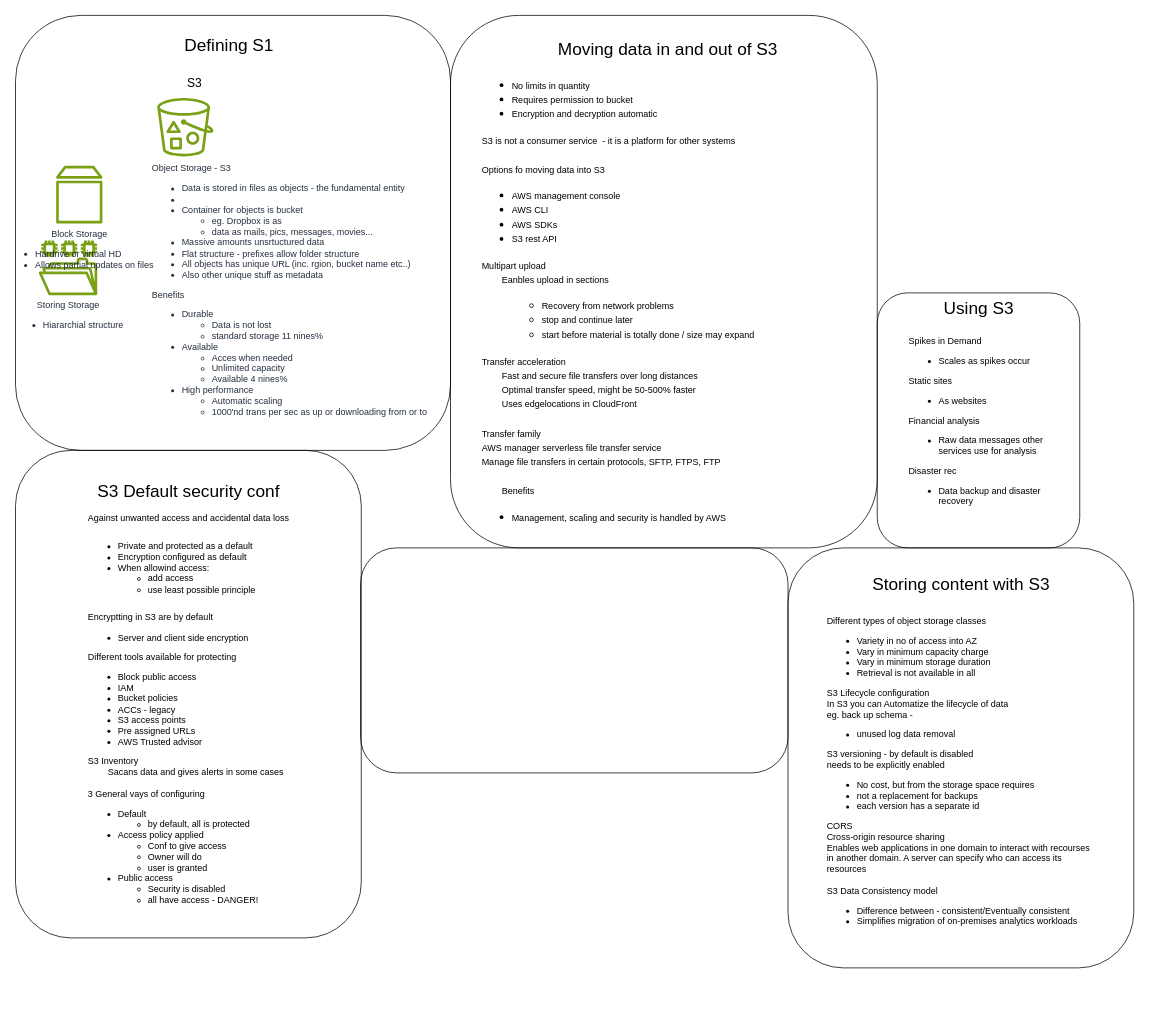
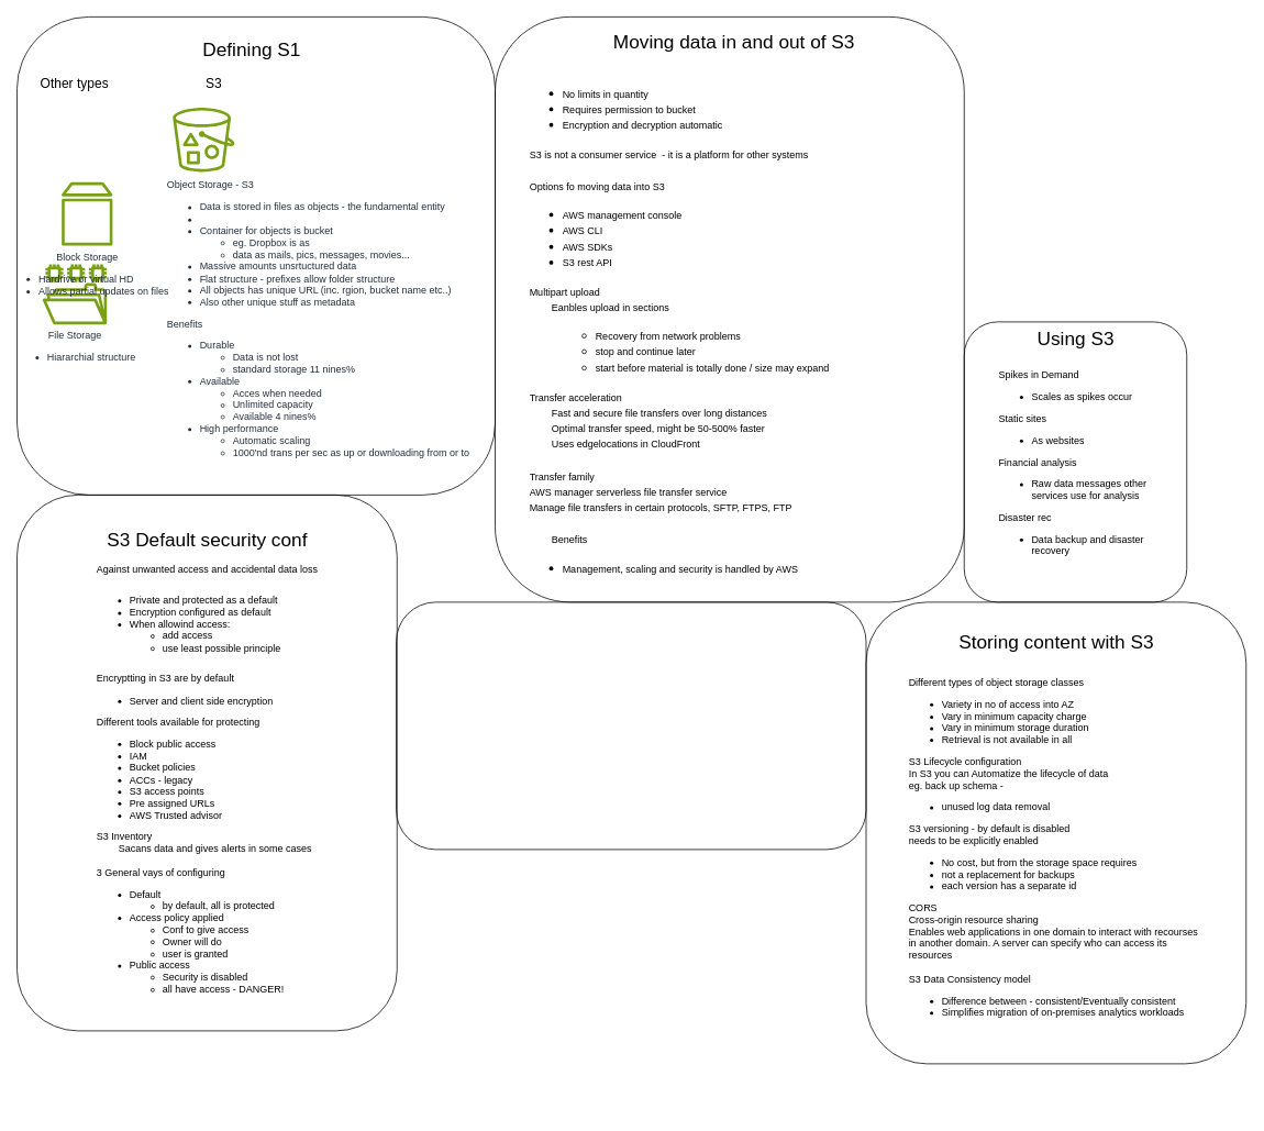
  <mxCell id="0" />
  <mxCell id="1" parent="0" />
  <mxCell id="2" value="" style="group" vertex="1" connectable="0" parent="1"><mxGeometry x="20" y="20" width="1491" height="1330" as="geometry" /></mxCell>
  <mxCell id="3" value="" style="group" parent="2" vertex="1" connectable="0"><mxGeometry width="580" height="640" as="geometry" /></mxCell>
  <mxCell id="4" value="" style="rounded=1;whiteSpace=wrap;html=1;fillColor=none;container=0;" parent="3" vertex="1"><mxGeometry width="580" height="580" as="geometry" /></mxCell>
  <mxCell id="5" value="&lt;font style=&quot;font-size: 23px;&quot;&gt;Defining S1&lt;/font&gt;" style="text;strokeColor=none;fillColor=none;html=1;align=center;verticalAlign=middle;whiteSpace=wrap;rounded=0;fontSize=16;container=0;" parent="3" vertex="1"><mxGeometry x="84.5" y="10" width="400" height="60" as="geometry" /></mxCell>
- <mxCell id="6" value="Storing Storage&lt;br&gt;&lt;ul&gt;&lt;li&gt;&lt;span style=&quot;background-color: initial;&quot;&gt;Hiararchial structure&lt;/span&gt;&lt;/li&gt;&lt;/ul&gt;" style="sketch=0;outlineConnect=0;fontColor=#232F3E;gradientColor=none;fillColor=#7AA116;strokeColor=none;dashed=0;verticalLabelPosition=bottom;verticalAlign=top;align=center;html=1;fontSize=12;fontStyle=0;aspect=fixed;pointerEvents=1;shape=mxgraph.aws4.file_system;container=0;" parent="3" vertex="1"><mxGeometry x="31" y="300" width="78" height="73" as="geometry" /></mxCell>
+ <mxCell id="6" value="File Storage&lt;br&gt;&lt;ul&gt;&lt;li&gt;&lt;span style=&quot;background-color: initial;&quot;&gt;Hiararchial structure&lt;/span&gt;&lt;/li&gt;&lt;/ul&gt;" style="sketch=0;outlineConnect=0;fontColor=#232F3E;gradientColor=none;fillColor=#7AA116;strokeColor=none;dashed=0;verticalLabelPosition=bottom;verticalAlign=top;align=center;html=1;fontSize=12;fontStyle=0;aspect=fixed;pointerEvents=1;shape=mxgraph.aws4.file_system;container=0;" parent="3" vertex="1"><mxGeometry x="31" y="300" width="78" height="73" as="geometry" /></mxCell>
  <mxCell id="7" value="" style="sketch=0;outlineConnect=0;fontColor=#232F3E;gradientColor=none;fillColor=#7AA116;strokeColor=none;dashed=0;verticalLabelPosition=bottom;verticalAlign=top;align=center;html=1;fontSize=12;fontStyle=0;aspect=fixed;pointerEvents=1;shape=mxgraph.aws4.bucket_with_objects;container=0;" parent="3" vertex="1"><mxGeometry x="189" y="110" width="75" height="78" as="geometry" /></mxCell>
  <mxCell id="8" value="Block Storage&lt;br&gt;&lt;ul style=&quot;text-align: left;&quot;&gt;&lt;li&gt;&lt;span style=&quot;background-color: initial;&quot;&gt;Hardrive or virtual HD&amp;nbsp;&lt;/span&gt;&lt;/li&gt;&lt;li&gt;&lt;span style=&quot;background-color: initial;&quot;&gt;Allows partial updates on files&lt;/span&gt;&lt;/li&gt;&lt;/ul&gt;" style="sketch=0;outlineConnect=0;fontColor=#232F3E;gradientColor=none;fillColor=#7AA116;strokeColor=none;dashed=0;verticalLabelPosition=bottom;verticalAlign=top;align=center;html=1;fontSize=12;fontStyle=0;aspect=fixed;pointerEvents=1;shape=mxgraph.aws4.volume;container=0;" parent="3" vertex="1"><mxGeometry x="54" y="200" width="62" height="78" as="geometry" /></mxCell>
  <mxCell id="9" value="&lt;span style=&quot;color: rgb(35, 47, 62); font-size: 12px; text-wrap: nowrap;&quot;&gt;Object Storage - S3&lt;/span&gt;&lt;div style=&quot;color: rgb(35, 47, 62); font-size: 12px; text-wrap: nowrap;&quot;&gt;&lt;ul&gt;&lt;li style=&quot;&quot;&gt;Data is stored in files as objects - the fundamental entity&lt;/li&gt;&lt;li&gt;&lt;/li&gt;&lt;li style=&quot;&quot;&gt;Container for objects is bucket&amp;nbsp;&lt;/li&gt;&lt;ul&gt;&lt;li&gt;eg. Dropbox is as&lt;/li&gt;&lt;li&gt;data as mails, pics, messages, movies...&lt;/li&gt;&lt;/ul&gt;&lt;li&gt;Massive amounts unsrtuctured data&lt;/li&gt;&lt;li style=&quot;&quot;&gt;Flat structure - prefixes allow folder structure&lt;/li&gt;&lt;li style=&quot;&quot;&gt;All objects has unique URL (inc. rgion, bucket name etc..)&lt;/li&gt;&lt;li style=&quot;&quot;&gt;Also other unique stuff as metadata&amp;nbsp;&lt;/li&gt;&lt;/ul&gt;&lt;div&gt;Benefits&lt;/div&gt;&lt;div&gt;&lt;ul&gt;&lt;li&gt;Durable&lt;/li&gt;&lt;ul&gt;&lt;li&gt;Data is not lost&lt;/li&gt;&lt;li&gt;standard storage 11 nines%&lt;/li&gt;&lt;/ul&gt;&lt;li&gt;Available&lt;/li&gt;&lt;ul&gt;&lt;li&gt;Acces when needed&lt;/li&gt;&lt;li&gt;Unlimited capacity&lt;/li&gt;&lt;li&gt;Available 4 nines%&lt;/li&gt;&lt;/ul&gt;&lt;li&gt;High performance&lt;/li&gt;&lt;ul&gt;&lt;li&gt;Automatic scaling&lt;/li&gt;&lt;li&gt;1000'nd trans per sec as up or downloading from or to&lt;/li&gt;&lt;/ul&gt;&lt;/ul&gt;&lt;/div&gt;&lt;/div&gt;" style="text;strokeColor=none;fillColor=none;html=1;align=left;verticalAlign=middle;whiteSpace=wrap;rounded=0;fontSize=16;container=0;" parent="3" vertex="1"><mxGeometry x="180" y="170" width="411" height="400" as="geometry" /></mxCell>
- <mxCell id="11" value="S3" style="text;strokeColor=none;fillColor=none;html=1;align=center;verticalAlign=middle;whiteSpace=wrap;rounded=0;fontSize=16;container=0;" parent="3" vertex="1"><mxGeometry x="169" y="80" width="140" height="20" as="geometry" /></mxCell>
+ <mxCell id="10" value="Other types" style="text;strokeColor=none;fillColor=none;html=1;align=center;verticalAlign=middle;whiteSpace=wrap;rounded=0;fontSize=16;container=0;" parent="3" vertex="1"><mxGeometry y="70" width="140" height="20" as="geometry" /></mxCell>
+ <mxCell id="11" value="S3" style="text;strokeColor=none;fillColor=none;html=1;align=center;verticalAlign=middle;whiteSpace=wrap;rounded=0;fontSize=16;container=0;" parent="3" vertex="1"><mxGeometry x="169" y="70" width="140" height="20" as="geometry" /></mxCell>
  <mxCell id="12" value="" style="group" vertex="1" connectable="0" parent="2"><mxGeometry x="580" width="569" height="710" as="geometry" /></mxCell>
  <mxCell id="13" value="" style="rounded=1;whiteSpace=wrap;html=1;fillColor=none;container=0;arcSize=16;" vertex="1" parent="12"><mxGeometry width="569" height="710" as="geometry" /></mxCell>
- <mxCell id="14" value="Moving data in and out of S3" style="text;strokeColor=none;fillColor=none;html=1;align=center;verticalAlign=middle;whiteSpace=wrap;rounded=0;fontSize=23;" parent="12" vertex="1"><mxGeometry x="100" y="30" width="380" height="30" as="geometry" /></mxCell>
+ <mxCell id="14" value="Moving data in and out of S3" style="text;strokeColor=none;fillColor=none;html=1;align=center;verticalAlign=middle;whiteSpace=wrap;rounded=0;fontSize=23;" parent="12" vertex="1"><mxGeometry x="100" y="15" width="380" height="30" as="geometry" /></mxCell>
  <mxCell id="15" value="&lt;ul style=&quot;text-align: center;&quot;&gt;&lt;li style=&quot;text-align: left;&quot;&gt;&lt;span style=&quot;font-size: 12px;&quot;&gt;No limits in quantity&lt;/span&gt;&lt;/li&gt;&lt;li style=&quot;text-align: left;&quot;&gt;&lt;span style=&quot;font-size: 12px;&quot;&gt;Requires permission to bucket&lt;/span&gt;&lt;/li&gt;&lt;li style=&quot;text-align: left;&quot;&gt;&lt;span style=&quot;font-size: 12px;&quot;&gt;Encryption and decryption automatic&lt;/span&gt;&lt;/li&gt;&lt;/ul&gt;&lt;div&gt;&lt;span style=&quot;font-size: 12px;&quot;&gt;S3 is not a consumer service&amp;nbsp; - it is a platform for other systems&lt;/span&gt;&lt;/div&gt;&lt;div&gt;&lt;span style=&quot;font-size: 12px;&quot;&gt;&lt;br&gt;&lt;/span&gt;&lt;/div&gt;&lt;div&gt;&lt;span style=&quot;font-size: 12px;&quot;&gt;Options fo moving data into S3&lt;/span&gt;&lt;/div&gt;&lt;div&gt;&lt;ul&gt;&lt;li&gt;&lt;span style=&quot;font-size: 12px;&quot;&gt;AWS management console&lt;/span&gt;&lt;/li&gt;&lt;li&gt;&lt;span style=&quot;font-size: 12px;&quot;&gt;AWS CLI&lt;/span&gt;&lt;/li&gt;&lt;li&gt;&lt;span style=&quot;font-size: 12px;&quot;&gt;AWS SDKs&lt;/span&gt;&lt;/li&gt;&lt;li&gt;&lt;span style=&quot;font-size: 12px;&quot;&gt;S3 rest API&lt;/span&gt;&lt;/li&gt;&lt;/ul&gt;&lt;div&gt;&lt;span style=&quot;font-size: 12px;&quot;&gt;Multipart upload&lt;/span&gt;&lt;/div&gt;&lt;/div&gt;&lt;div&gt;&lt;span style=&quot;font-size: 12px;&quot;&gt;&lt;span style=&quot;white-space: pre;&quot;&gt;&#09;&lt;/span&gt;Eanbles upload in sections&lt;br&gt;&lt;/span&gt;&lt;/div&gt;&lt;div&gt;&lt;ul&gt;&lt;ul&gt;&lt;li&gt;&lt;span style=&quot;font-size: 12px;&quot;&gt;Recovery from network problems&lt;/span&gt;&lt;/li&gt;&lt;li&gt;&lt;span style=&quot;font-size: 12px;&quot;&gt;stop and continue later&lt;/span&gt;&lt;/li&gt;&lt;li&gt;&lt;span style=&quot;font-size: 12px;&quot;&gt;start before material is totally done / size may expand&lt;/span&gt;&lt;/li&gt;&lt;/ul&gt;&lt;/ul&gt;&lt;div&gt;&lt;span style=&quot;font-size: 12px;&quot;&gt;Transfer acceleration&lt;/span&gt;&lt;/div&gt;&lt;/div&gt;&lt;div&gt;&lt;span style=&quot;font-size: 12px;&quot;&gt;&lt;span style=&quot;white-space: pre;&quot;&gt;&#09;&lt;/span&gt;Fast and secure file transfers over long distances&lt;br&gt;&lt;/span&gt;&lt;/div&gt;&lt;div&gt;&lt;span style=&quot;font-size: 12px;&quot;&gt;&lt;span style=&quot;white-space: pre;&quot;&gt;&#09;&lt;/span&gt;Optimal transfer speed, might be 50-500% faster&lt;/span&gt;&lt;/div&gt;&lt;div&gt;&lt;span style=&quot;font-size: 12px;&quot;&gt;&lt;span style=&quot;white-space: pre;&quot;&gt;&#09;&lt;/span&gt;Uses edgelocations in CloudFront&lt;br&gt;&lt;/span&gt;&lt;/div&gt;&lt;div&gt;&lt;span style=&quot;font-size: 12px;&quot;&gt;&lt;br&gt;&lt;/span&gt;&lt;/div&gt;&lt;div&gt;&lt;span style=&quot;font-size: 12px;&quot;&gt;Transfer family&lt;/span&gt;&lt;/div&gt;&lt;div&gt;&lt;span style=&quot;font-size: 12px;&quot;&gt;AWS manager serverless file transfer service&lt;/span&gt;&lt;/div&gt;&lt;div&gt;&lt;span style=&quot;font-size: 12px;&quot;&gt;Manage file transfers in certain protocols, SFTP, FTPS, FTP&lt;/span&gt;&lt;/div&gt;&lt;div&gt;&lt;span style=&quot;font-size: 12px;&quot;&gt;&lt;br&gt;&lt;/span&gt;&lt;/div&gt;&lt;div&gt;&lt;span style=&quot;font-size: 12px;&quot;&gt;&lt;span style=&quot;white-space: pre;&quot;&gt;&#09;&lt;/span&gt;Benefits&lt;/span&gt;&lt;/div&gt;&lt;div&gt;&lt;ul&gt;&lt;li&gt;&lt;span style=&quot;font-size: 12px;&quot;&gt;Management, scaling and security is handled by AWS&lt;span style=&quot;white-space: pre;&quot;&gt;&#09;&lt;/span&gt;&lt;/span&gt;&lt;/li&gt;&lt;/ul&gt;&lt;/div&gt;&lt;div&gt;&lt;span style=&quot;font-size: 12px;&quot;&gt;&lt;span style=&quot;white-space: pre;&quot;&gt;&#09;&lt;/span&gt;&lt;br&gt;&lt;/span&gt;&lt;/div&gt;" style="text;strokeColor=none;fillColor=none;html=1;align=left;verticalAlign=top;whiteSpace=wrap;rounded=0;fontSize=16;horizontal=1;" parent="12" vertex="1"><mxGeometry x="40" y="60" width="490" height="620" as="geometry" /></mxCell>
  <mxCell id="16" style="edgeStyle=none;curved=1;rounded=0;orthogonalLoop=1;jettySize=auto;html=1;exitX=0.5;exitY=1;exitDx=0;exitDy=0;fontSize=12;startSize=8;endSize=8;" edge="1" parent="12" source="15" target="15"><mxGeometry relative="1" as="geometry" /></mxCell>
  <mxCell id="17" value="" style="group" vertex="1" connectable="0" parent="2"><mxGeometry y="580" width="461" height="750" as="geometry" /></mxCell>
  <mxCell id="18" value="" style="rounded=1;whiteSpace=wrap;html=1;fillColor=none;container=0;arcSize=16;" vertex="1" parent="17"><mxGeometry width="461" height="650" as="geometry" /></mxCell>
  <mxCell id="19" value="S3 Default security conf&lt;div&gt;&lt;div style=&quot;&quot;&gt;&lt;div style=&quot;font-size: 12px; text-align: left;&quot;&gt;&lt;span style=&quot;background-color: initial;&quot;&gt;&lt;br&gt;&lt;/span&gt;&lt;/div&gt;&lt;div style=&quot;font-size: 12px; text-align: left;&quot;&gt;&lt;span style=&quot;background-color: initial;&quot;&gt;Against unwanted access and accidental data loss&lt;/span&gt;&lt;/div&gt;&lt;ul style=&quot;&quot;&gt;&lt;li style=&quot;font-size: 12px; text-align: left;&quot;&gt;Private and protected as a default&lt;/li&gt;&lt;li style=&quot;font-size: 12px; text-align: left;&quot;&gt;Encryption configured as default&lt;/li&gt;&lt;li style=&quot;font-size: 12px; text-align: left;&quot;&gt;When allowind access:&lt;/li&gt;&lt;ul style=&quot;font-size: 12px;&quot;&gt;&lt;li style=&quot;text-align: left;&quot;&gt;add access&lt;/li&gt;&lt;li style=&quot;text-align: left;&quot;&gt;use least possible principle&lt;/li&gt;&lt;/ul&gt;&lt;/ul&gt;&lt;span style=&quot;font-size: 12px;&quot;&gt;&lt;div style=&quot;text-align: left;&quot;&gt;&lt;span style=&quot;background-color: initial;&quot;&gt;Encryptting in S3 are by default&lt;/span&gt;&lt;/div&gt;&lt;div style=&quot;text-align: left;&quot;&gt;&lt;ul&gt;&lt;li&gt;&lt;span style=&quot;background-color: initial;&quot;&gt;Server and client side encryption&lt;/span&gt;&lt;/li&gt;&lt;/ul&gt;&lt;div&gt;Different tools available for protecting&lt;/div&gt;&lt;div&gt;&lt;ul&gt;&lt;li&gt;Block public access&lt;/li&gt;&lt;li&gt;IAM&lt;/li&gt;&lt;li&gt;Bucket policies&lt;/li&gt;&lt;li&gt;ACCs - legacy&lt;/li&gt;&lt;li&gt;S3 access points&lt;/li&gt;&lt;li&gt;Pre assigned URLs&lt;/li&gt;&lt;li&gt;AWS Trusted advisor&lt;/li&gt;&lt;/ul&gt;&lt;div&gt;S3 Inventory&lt;/div&gt;&lt;/div&gt;&lt;div&gt;&lt;span style=&quot;white-space: pre;&quot;&gt;&#09;&lt;/span&gt;Sacans data and gives alerts in some cases&lt;br&gt;&lt;/div&gt;&lt;div&gt;&lt;br&gt;&lt;/div&gt;&lt;div&gt;3 General vays of configuring&lt;/div&gt;&lt;div&gt;&lt;ul&gt;&lt;li&gt;Default&lt;/li&gt;&lt;ul&gt;&lt;li&gt;by default, all is protected&lt;/li&gt;&lt;/ul&gt;&lt;li&gt;Access policy applied&lt;/li&gt;&lt;ul&gt;&lt;li&gt;Conf to give access&lt;/li&gt;&lt;li&gt;Owner will do&lt;/li&gt;&lt;li&gt;user is granted&lt;/li&gt;&lt;/ul&gt;&lt;li&gt;Public access&lt;/li&gt;&lt;ul&gt;&lt;li&gt;Security is disabled&lt;/li&gt;&lt;li&gt;all have access - DANGER!&lt;/li&gt;&lt;/ul&gt;&lt;/ul&gt;&lt;/div&gt;&lt;/div&gt;&lt;/span&gt;&lt;/div&gt;&lt;/div&gt;" style="text;strokeColor=none;fillColor=none;html=1;align=center;verticalAlign=middle;whiteSpace=wrap;rounded=0;fontSize=23;" vertex="1" parent="17"><mxGeometry x="40.5" width="380" height="660" as="geometry" /></mxCell>
  <mxCell id="20" value="" style="group" vertex="1" connectable="0" parent="2"><mxGeometry x="460" y="710" width="570" height="300" as="geometry" /></mxCell>
  <mxCell id="21" value="" style="rounded=1;whiteSpace=wrap;html=1;fillColor=none;container=1;arcSize=16;" vertex="1" parent="20"><mxGeometry width="570" height="300" as="geometry" /></mxCell>
  <mxCell id="22" value="" style="group" vertex="1" connectable="0" parent="2"><mxGeometry x="1030" y="710" width="461" height="560" as="geometry" /></mxCell>
  <mxCell id="23" value="" style="rounded=1;whiteSpace=wrap;html=1;fillColor=none;container=0;arcSize=16;" vertex="1" parent="22"><mxGeometry width="461" height="560" as="geometry" /></mxCell>
  <mxCell id="24" value="Storing content with S3&lt;div&gt;&lt;br&gt;&lt;/div&gt;&lt;div style=&quot;text-align: left; font-size: 12px;&quot;&gt;Different types of object storage classes&lt;/div&gt;&lt;div style=&quot;text-align: left; font-size: 12px;&quot;&gt;&lt;ul&gt;&lt;li&gt;Variety in no of access into AZ&lt;/li&gt;&lt;li&gt;Vary in minimum capacity charge&lt;/li&gt;&lt;li&gt;Vary in minimum storage duration&lt;/li&gt;&lt;li&gt;Retrieval is not available in all&lt;/li&gt;&lt;/ul&gt;&lt;div&gt;S3 Lifecycle configuration&lt;/div&gt;&lt;div&gt;In S3 you can Automatize the lifecycle of data&lt;/div&gt;&lt;div&gt;eg. back up schema -&amp;nbsp;&lt;/div&gt;&lt;div&gt;&lt;ul&gt;&lt;li&gt;unused log data removal&lt;/li&gt;&lt;/ul&gt;&lt;div&gt;S3 versioning - by default is disabled&lt;/div&gt;&lt;div&gt;&lt;span style=&quot;background-color: initial;&quot;&gt;needs to be explicitly enabled&lt;/span&gt;&lt;/div&gt;&lt;/div&gt;&lt;div&gt;&lt;ul&gt;&lt;li&gt;No cost, but from the storage space requires&lt;/li&gt;&lt;li&gt;not a replacement for backups&lt;/li&gt;&lt;li&gt;each version has a separate id&lt;/li&gt;&lt;/ul&gt;&lt;div&gt;CORS&lt;/div&gt;&lt;/div&gt;&lt;div&gt;Cross-origin resource sharing&lt;/div&gt;&lt;div&gt;Enables web applications in one domain to interact with recourses in another domain. A server can specify who can access its resources&lt;/div&gt;&lt;div&gt;&lt;br&gt;&lt;/div&gt;&lt;div&gt;S3 Data Consistency model&lt;/div&gt;&lt;div&gt;&lt;ul&gt;&lt;li&gt;Difference between - consistent/Eventually consistent&lt;/li&gt;&lt;li&gt;Simplifies migration of on-premises analytics workloads&lt;/li&gt;&lt;/ul&gt;&lt;/div&gt;&lt;/div&gt;&lt;div&gt;&lt;br&gt;&lt;/div&gt;" style="text;strokeColor=none;fillColor=none;html=1;align=center;verticalAlign=middle;whiteSpace=wrap;rounded=0;fontSize=23;" vertex="1" parent="22"><mxGeometry x="50.5" y="30" width="360" height="520" as="geometry" /></mxCell>
  <mxCell id="25" value="" style="group" vertex="1" connectable="0" parent="2"><mxGeometry x="1149" y="370" width="270" height="340" as="geometry" /></mxCell>
  <mxCell id="26" value="" style="rounded=1;whiteSpace=wrap;html=1;fillColor=none;" parent="25" vertex="1"><mxGeometry width="270" height="340" as="geometry" /></mxCell>
  <mxCell id="27" value="&lt;span style=&quot;font-size: 12px; background-color: initial;&quot;&gt;Spikes in Demand&lt;/span&gt;&lt;br&gt;&lt;div style=&quot;font-size: 12px;&quot;&gt;&lt;ul&gt;&lt;li&gt;Scales as spikes occur&lt;/li&gt;&lt;/ul&gt;&lt;div&gt;Static sites&lt;/div&gt;&lt;div&gt;&lt;ul&gt;&lt;li&gt;As websites&lt;/li&gt;&lt;/ul&gt;&lt;div&gt;Financial analysis&lt;/div&gt;&lt;/div&gt;&lt;div&gt;&lt;ul&gt;&lt;li&gt;Raw data messages other services use for analysis&lt;/li&gt;&lt;/ul&gt;&lt;div&gt;Disaster rec&lt;/div&gt;&lt;/div&gt;&lt;div&gt;&lt;ul&gt;&lt;li&gt;Data backup and disaster recovery&lt;/li&gt;&lt;/ul&gt;&lt;/div&gt;&lt;/div&gt;" style="text;strokeColor=none;fillColor=none;html=1;align=left;verticalAlign=middle;whiteSpace=wrap;rounded=0;fontSize=16;" parent="25" vertex="1"><mxGeometry x="40" y="20" width="190" height="310" as="geometry" /></mxCell>
  <mxCell id="28" value="&lt;font style=&quot;font-size: 23px;&quot;&gt;Using S3&lt;/font&gt;" style="text;strokeColor=none;fillColor=none;html=1;align=center;verticalAlign=middle;whiteSpace=wrap;rounded=0;fontSize=16;" parent="25" vertex="1"><mxGeometry x="27.5" width="215" height="40" as="geometry" /></mxCell>
